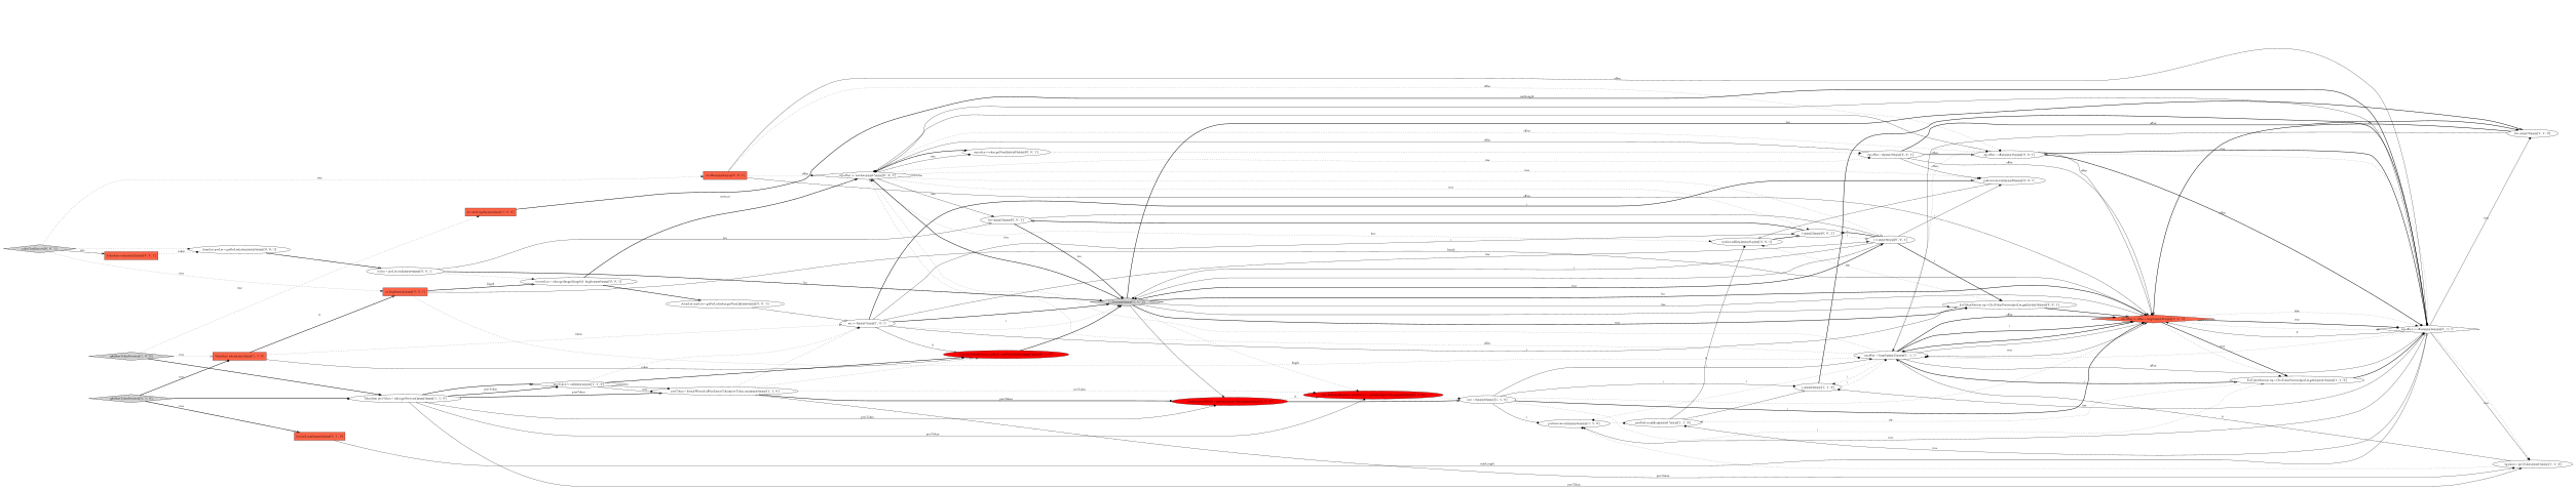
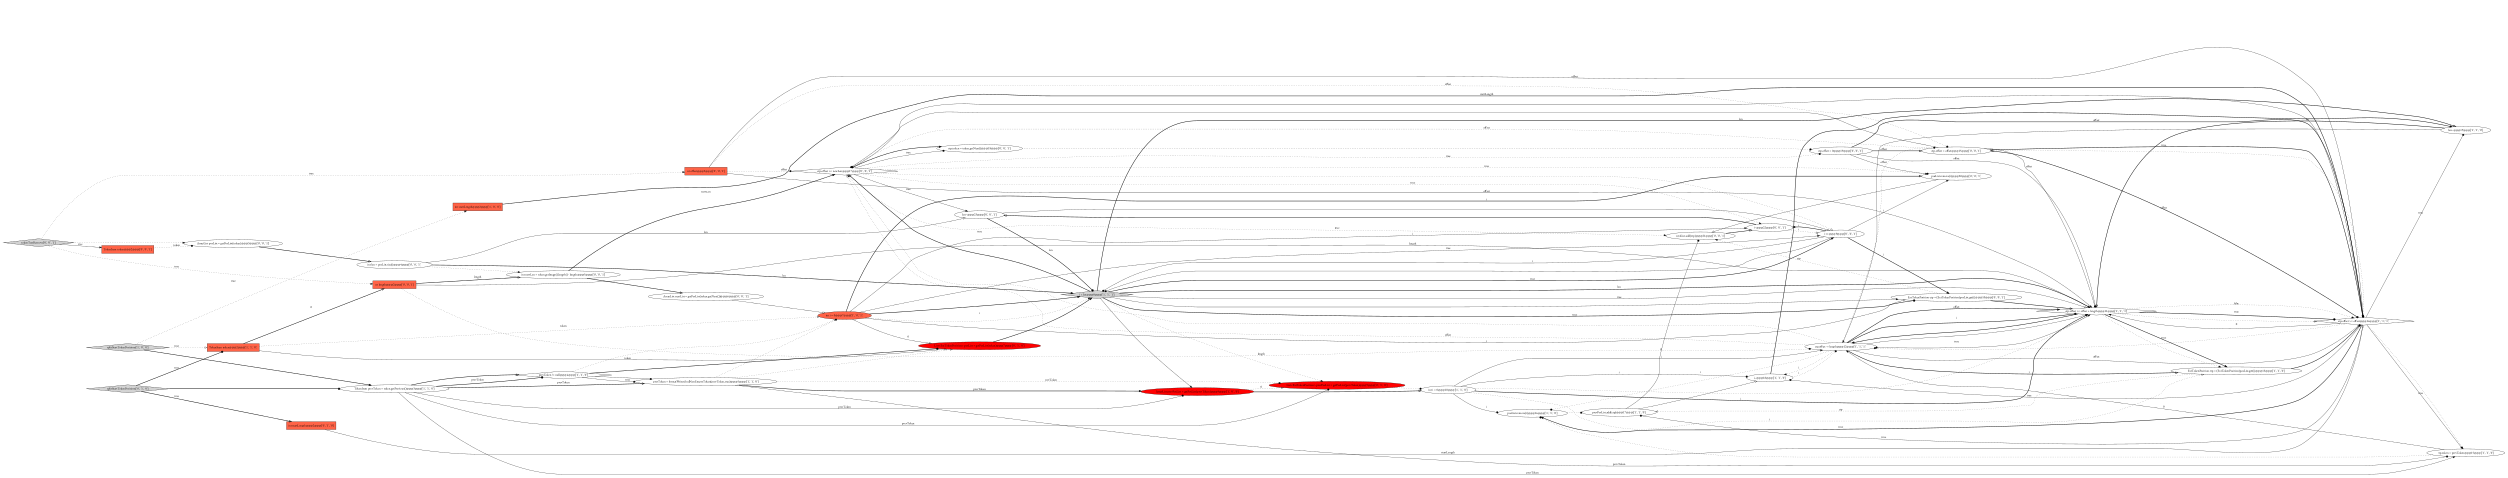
  digraph {
    fontname="EB Garamond"
    rankdir=LR
    node [fillcolor=white fontname="EB Garamond" shape=ellipse style=filled]
    edge [arrowhead=normal fontname="EB Garamond" style=solid]
    n1 [label="ArrayList posList = getPosList(token)@@@3@@@['0', '0', '1']"]
    n2 [label="int len = posList.size()@@@4@@@['0', '0', '1']"]
    n3 [label="int newLen = token.getImage().length() - length@@@5@@@['0', '0', '1']"]
    n4 [label="len--@@@23@@@['0', '0', '1']"]
    n5 [fillcolor=lightgray label="i < len@@@8@@@['1', '1', '1']" shape=diamond]
    n6 [fillcolor=red label="List<ExtTokenPosition> prevPosList = getPosList(prevToken)@@@9@@@['0', '1', '0']"]
    n7 [label="int i = 0@@@10@@@['1', '1', '0']"]
    n8 [label="posList.remove(i)@@@16@@@['1', '1', '0']"]
    n9 [label="etp.offset -= length@@@12@@@['1', '1', '1']"]
    n10 [label="ExtTokenPosition etp = (ExtTokenPosition)posList.get(i)@@@13@@@['1', '1', '0']"]
    n11 [label="i--@@@18@@@['1', '1', '0']"]
-   n12 [fillcolor=tomato label="etp.offset >= offset + length@@@11@@@['1', '1', '1']" shape=diamond]
+   n12 [label="etp.offset >= offset + length@@@11@@@['1', '1', '1']" shape=diamond]
    n13 [fillcolor=lightgray label="tokenTextRemove['0', '0', '1']" shape=diamond]
    n14 [fillcolor=tomato label="TokenItem token@@@2@@@['0', '0', '1']" shape=box]
    n15 [fillcolor=tomato label="int offset@@@2@@@['0', '0', '1']" shape=box]
    n16 [fillcolor=tomato label="int length@@@2@@@['0', '0', '1']" shape=box]
    n17 [label="etp.offset >= offset@@@14@@@['1', '1', '1']" shape=diamond]
    n18 [label="etp.offset = offset@@@15@@@['0', '0', '1']"]
    n19 [label="etp.offset >= newLen@@@17@@@['0', '0', '1']" shape=diamond]
    n20 [label="etp.token = prevToken@@@15@@@['1', '1', '0']"]
    n21 [label="prevPosList.add(etp)@@@17@@@['1', '1', '0']"]
    n22 [label="nextList.add(etp)@@@21@@@['0', '0', '1']"]
    n23 [label="len--@@@19@@@['1', '1', '0']"]
    n24 [fillcolor=tomato label="TokenItem token@@@2@@@['1', '1', '0']" shape=box]
    n25 [fillcolor=red label="List<ExtTokenPosition> posList = getPosList(token)@@@7@@@['0', '1', '0']"]
-   n26 [label="int i = 0@@@7@@@['1', '0', '1']"]
+   n26 [fillcolor=tomato label="int i = 0@@@7@@@['1', '0', '1']"]
    n27 [label="i++@@@9@@@['0', '0', '1']"]
    n28 [label="posList.remove(i)@@@20@@@['0', '0', '1']"]
    n29 [label="i--@@@22@@@['0', '0', '1']"]
    n30 [label="ExtTokenPosition etp = (ExtTokenPosition)posList.get(i)@@@10@@@['0', '0', '1']"]
    n31 [label="etp.token = token.getNext()@@@18@@@['0', '0', '1']"]
    n32 [label="etp.offset = 0@@@19@@@['0', '0', '1']"]
    n33 [fillcolor=tomato label="int startLength@@@2@@@['0', '1', '0']" shape=box]
    n34 [label="TokenItem prevToken = token.getPrevious()@@@3@@@['1', '1', '0']"]
    n35 [label="prevToken = formatWriter.findNonEmptyToken(prevToken,true)@@@5@@@['1', '1', '0']"]
    n36 [fillcolor=red label="ArrayList prevPosList = getPosList(prevToken)@@@9@@@['1', '0', '0']"]
    n37 [label="prevToken != null@@@4@@@['1', '1', '0']" shape=diamond]
    n38 [label="ArrayList nextList = getPosList(token.getNext())@@@6@@@['0', '0', '1']"]
    n39 [fillcolor=tomato label="int startLength@@@2@@@['1', '0', '0']" shape=box]
    n40 [fillcolor=lightgray label="splitStartTokenPositions['0', '1', '0']" shape=diamond]
    n41 [fillcolor=lightgray label="splitStartTokenPositions['1', '0', '0']" shape=diamond]
    n1 -> n2 [arrowhead=onormal style=bold]
    n2 -> n3 [style=dotted]
    n2 -> n4 [arrowhead=onormal label=len]
    n2 -> n5 [label=len style=bold]
    n3 -> n19 [label=newLen style=bold]
    n3 -> n38 [arrowhead=onormal style=bold]
    n4 -> n5 [arrowhead=dot label=len style=bold]
    n4 -> n27 [arrowhead=onormal]
    n5 -> n6 [style=dotted]
    n5 -> n12 [label=len style=bold]
    n5 -> n12 [arrowhead=onormal label=true]
    n5 -> n19 [arrowhead=onormal label=true style=bold]
    n5 -> n23 [arrowhead=onormal label=len style=bold]
    n5 -> n27 [label=true style=bold]
    n5 -> n30 [arrowhead=dot label=true style=bold]
    n5 -> n30
    n5 -> n36
    n6 -> n7 [arrowhead=dot style=dotted]
    n7 -> n8 [arrowhead=dot label=i]
    n7 -> n9 [label=i]
    n7 -> n10 [arrowhead=onormal label=i style=dotted]
    n7 -> n11 [arrowhead=dot label=i]
    n7 -> n12 [label=i style=bold]
    n7 -> n12 [style=dotted]
    n8 -> n21 [arrowhead=dot style=dotted]
    n9 -> n8 [arrowhead=dot label=i style=dotted]
    n9 -> n10 [arrowhead=onormal label=i style=bold]
    n9 -> n11 [label=i style=dotted]
    n9 -> n12 [label=offset style=bold]
    n9 -> n12 [arrowhead=dot label=i style=bold]
    n9 -> n12
    n9 -> n17 [arrowhead=onormal label=offset]
    n9 -> n18 [arrowhead=dot label=offset style=dotted]
    n9 -> n19 [arrowhead=onormal label=offset style=dotted]
    n9 -> n19 [style=dotted]
    n10 -> n17 [arrowhead=dot style=bold]
    n10 -> n21 [arrowhead=onormal label=etp style=dotted]
    n11 -> n9 [arrowhead=dot label=i style=dotted]
    n11 -> n23 [style=bold]
    n12 -> n9 [arrowhead=dot label=true]
    n12 -> n9 [style=bold]
    n12 -> n10 [style=dotted]
    n12 -> n10 [label=true style=bold]
    n12 -> n17 [label=false style=dotted]
    n12 -> n17 [arrowhead=dot label=true style=bold]
    n12 -> n17 [arrowhead=onormal style=dotted]
    n13 -> n1 [style=dotted]
    n13 -> n14 [label=true]
    n13 -> n15 [label=true style=dotted]
    n13 -> n16 [label=true style=dotted]
    n14 -> n1 [arrowhead=dot label=token style=dotted]
    n15 -> n12 [label=offset]
    n15 -> n17 [arrowhead=dot label=offset]
    n15 -> n18 [arrowhead=dot label=offset style=dotted]
    n15 -> n19 [arrowhead=dot label=offset style=dotted]
    n16 -> n3 [arrowhead=onormal label=length style=bold]
    n16 -> n9 [arrowhead=dot label=length style=dotted]
    n16 -> n12 [arrowhead=onormal label=length]
-   n17 -> n8 [label=true]
+   n17 -> n8 [label=true style=bold]
    n17 -> n9 [arrowhead=dot style=dotted]
    n17 -> n11 [arrowhead=dot label=true]
    n17 -> n12 [label=0]
    n17 -> n18 [arrowhead=onormal label=true style=bold]
    n17 -> n18 [arrowhead=onormal style=dotted]
    n17 -> n19 [arrowhead=dot]
    n17 -> n20 [label=true]
    n17 -> n20 [style=dotted]
    n17 -> n21 [arrowhead=dot label=true]
    n17 -> n23 [arrowhead=dot label=true]
    n18 -> n12 [arrowhead=dot label=offset]
    n18 -> n17 [arrowhead=dot label=offset style=bold]
    n18 -> n19 [arrowhead=dot]
    n18 -> n19 [label=offset style=dotted]
    n19 -> n4 [label=true]
    n19 -> n22 [label=true style=dotted]
    n19 -> n27 [arrowhead=onormal style=dotted]
    n19 -> n28 [arrowhead=dot label=true style=dotted]
    n19 -> n29 [label=true style=dotted]
    n19 -> n31 [arrowhead=dot label=true]
    n19 -> n31 [style=bold]
    n19 -> n32 [arrowhead=dot label=true style=dotted]
    n20 -> n8 [arrowhead=dot style=dotted]
    n20 -> n9 [label=0]
    n21 -> n11 [arrowhead=onormal]
    n21 -> n22 [arrowhead=dot label=0]
    n22 -> n29 [arrowhead=onormal style=bold]
    n23 -> n9
    n23 -> n12 [arrowhead=onormal label=len style=bold]
    n24 -> n16 [arrowhead=onormal label=0 style=bold]
    n24 -> n25 [arrowhead=onormal label=token]
    n24 -> n26 [arrowhead=onormal label=token style=dotted]
    n25 -> n5 [style=bold]
    n26 -> n5 [style=bold]
    n26 -> n5 [label=i style=dotted]
    n26 -> n25 [arrowhead=onormal label=0]
    n26 -> n27 [label=true]
    n26 -> n28 [arrowhead=onormal label=i style=bold]
    n26 -> n29 [label=i]
    n26 -> n30 [arrowhead=onormal label=i]
    n27 -> n5 [arrowhead=dot]
    n27 -> n5 [arrowhead=dot label=i]
    n27 -> n28 [label=i]
    n27 -> n29 [label=i style=bold]
    n27 -> n30 [label=i style=bold]
    n28 -> n22 [arrowhead=onormal]
    n29 -> n4 [arrowhead=onormal style=bold]
    n29 -> n27 [arrowhead=onormal label=i style=dotted]
    n30 -> n12 [arrowhead=onormal style=bold]
    n30 -> n22 [label=etp style=dotted]
    n31 -> n32 [arrowhead=dot style=dotted]
    n32 -> n12 [arrowhead=dot label=offset]
    n32 -> n17 [arrowhead=dot label=offset style=bold]
    n32 -> n18 [arrowhead=onormal label=offset style=bold]
-   n32 -> n19 [label=offset]
    n32 -> n28
    n33 -> n17 [arrowhead=onormal label=startLength]
    n34 -> n6 [arrowhead=dot label=prevToken]
    n34 -> n20 [label=prevToken]
    n34 -> n35 [arrowhead=onormal label=prevToken style=bold]
    n34 -> n36 [arrowhead=dot label=prevToken]
    n34 -> n37 [arrowhead=dot label=prevToken style=bold]
    n34 -> n37 [arrowhead=onormal style=bold]
    n35 -> n6 [arrowhead=dot label=prevToken style=dotted]
    n35 -> n20 [arrowhead=dot label=prevToken]
    n35 -> n25 [arrowhead=onormal style=dotted]
    n35 -> n26 [arrowhead=dot style=dotted]
    n35 -> n36 [label=prevToken style=bold]
    n36 -> n6 [arrowhead=onormal label=0 style=dotted]
    n36 -> n7 [arrowhead=onormal style=bold]
    n37 -> n25 [arrowhead=dot style=bold]
    n37 -> n26 [arrowhead=onormal style=dotted]
    n37 -> n35 [arrowhead=dot label=true]
    n37 -> n35 [arrowhead=dot]
    n38 -> n26 [arrowhead=onormal]
    n39 -> n17 [arrowhead=onormal label=startLength style=bold]
    n40 -> n24 [arrowhead=dot label=true style=bold]
    n40 -> n33 [arrowhead=onormal label=true style=bold]
    n40 -> n34 [arrowhead=dot style=bold]
    n41 -> n24 [arrowhead=onormal label=true style=dotted]
    n41 -> n34 [style=bold]
    n41 -> n39 [label=true style=dotted]
  }
